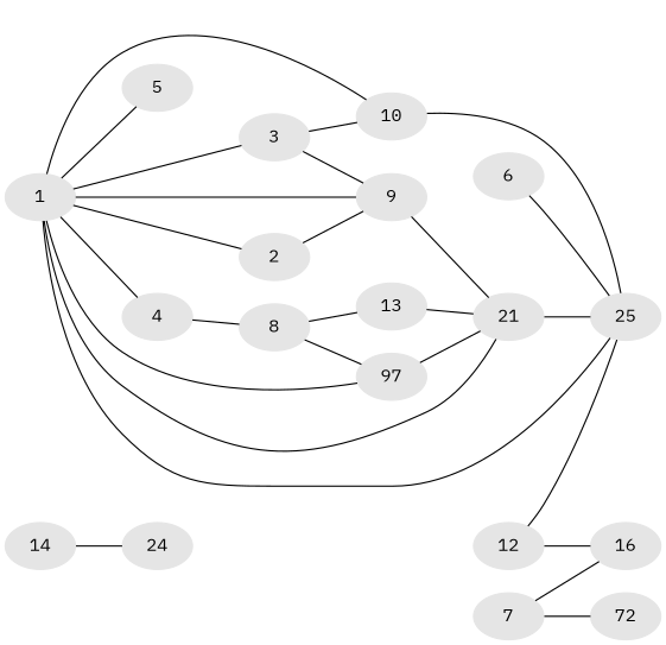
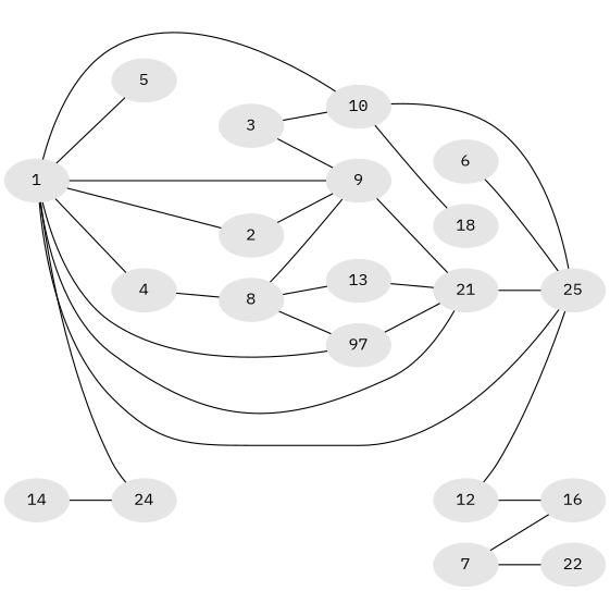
  graph {
    fontname="IBM Plex Mono"
    rankdir=LR
    node [color=gray90 fontname="IBM Plex Mono" style=filled]
    edge [fontname="IBM Plex Mono" weight=1.0]
    1
    2
    3
    4
    5
    9
    10
    n8 [label=97]
    21
    25
    8
+   18
    13
    6
    7
    16
-   22 [label=72]
+   22
    12
    14
    24
    1 -- 2
-   1 -- 3
+   1 -- 24
    1 -- 4 [weight=2.0]
    1 -- 5
    1 -- 9 [weight=7.0]
    1 -- 10
    1 -- n8 [weight=2.0]
    1 -- 21
    1 -- 25
    2 -- 9
    3 -- 9
    3 -- 10
    4 -- 8 [weight=2.0]
    9 -- 21 [weight=2.0]
    10 -- 25 [weight=2.0]
+   10 -- 18
    n8 -- 21
    21 -- 25 [weight=2.0]
+   8 -- 9
    8 -- n8 [weight=2.0]
    8 -- 13 [weight=2.0]
    13 -- 21 [weight=2.0]
    6 -- 25
    7 -- 16
    7 -- 22
    12 -- 25
    12 -- 16
    14 -- 24
  }
